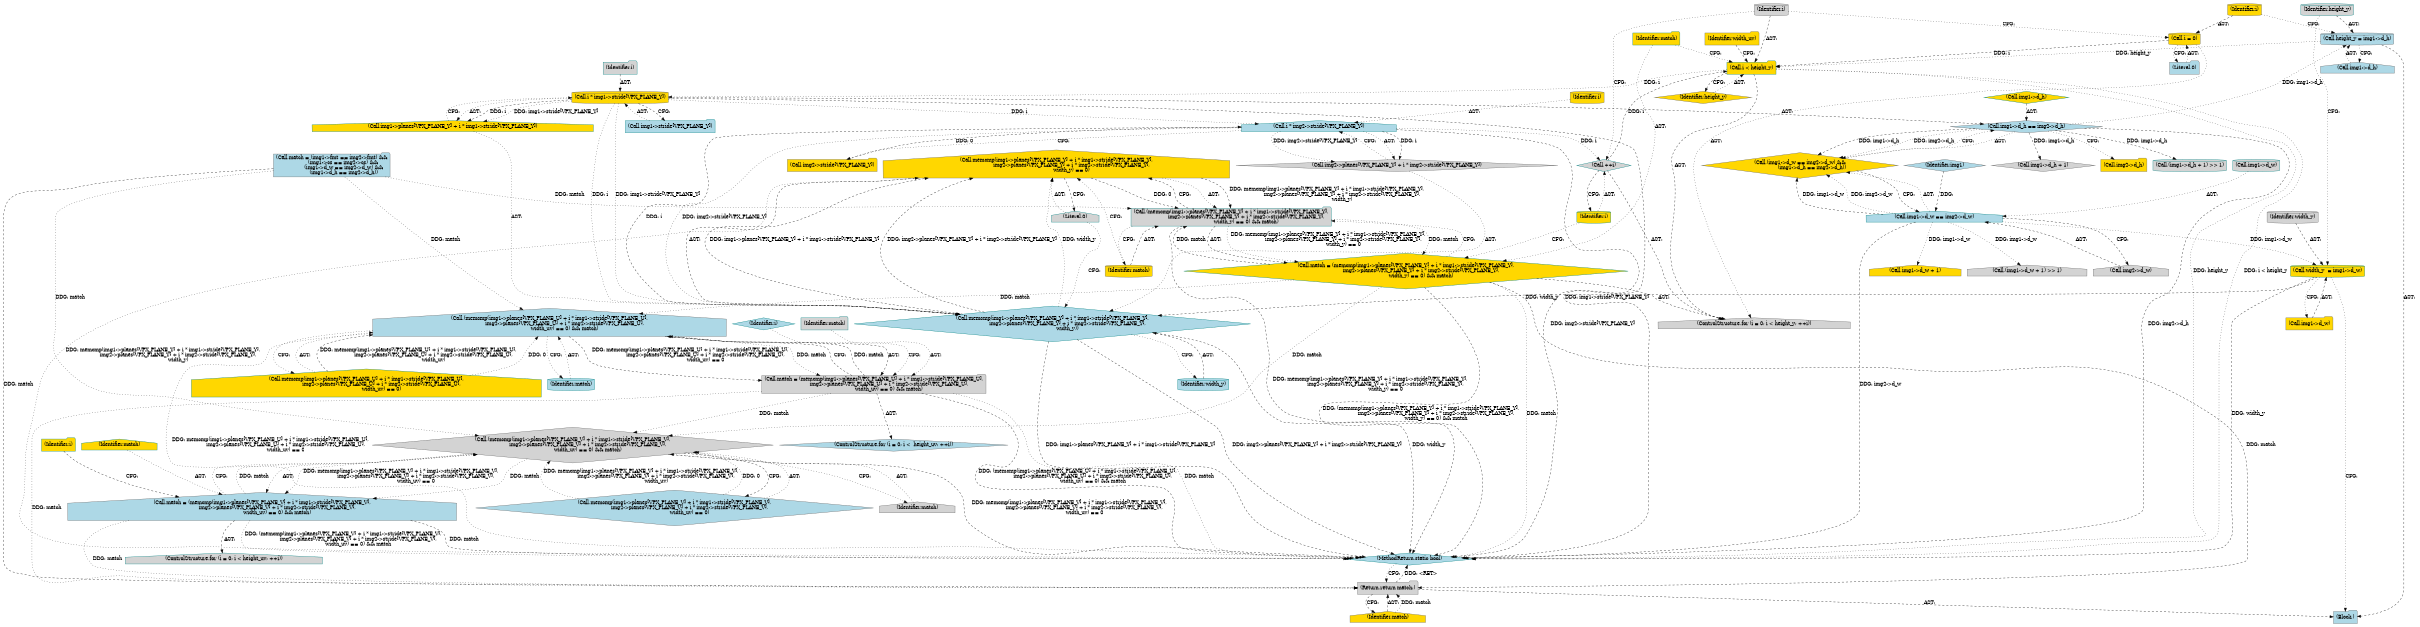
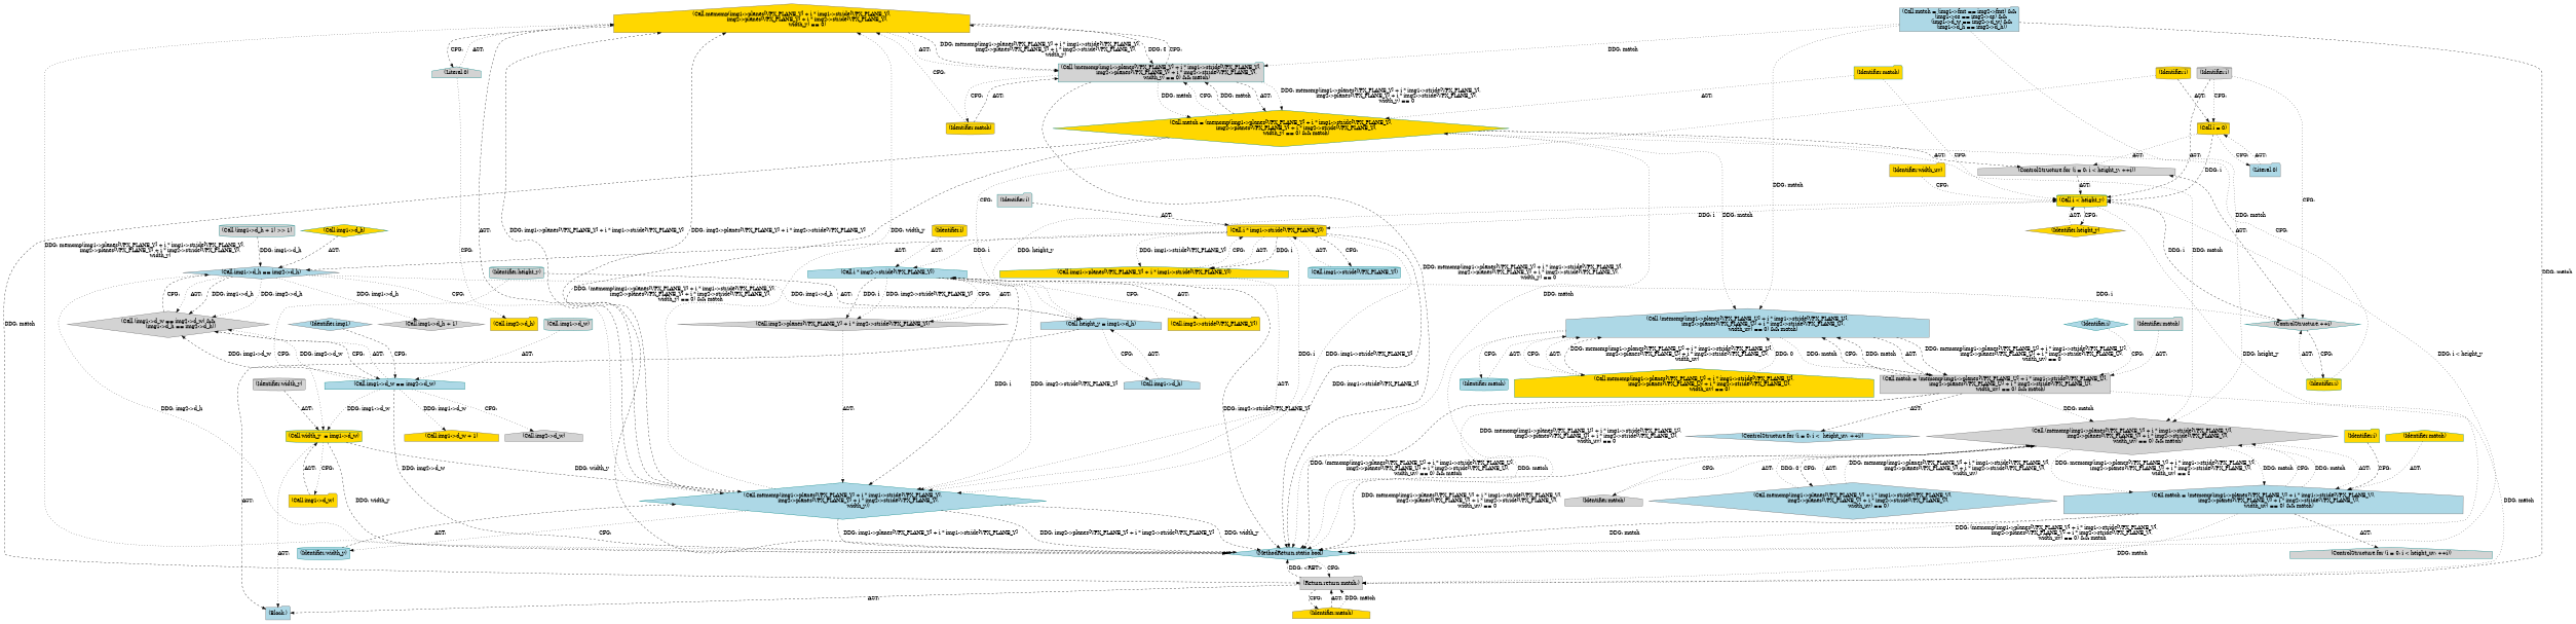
  digraph {
    node [color=gray40 fillcolor=gold shape=house style=filled]
    edge [style=dotted]
    n1 [label="(Call,memcmp(img1->planes[VPX_PLANE_Y] + i * img1->stride[VPX_PLANE_Y],\n                    img2->planes[VPX_PLANE_Y] + i * img2->stride[VPX_PLANE_Y],\n                    width_y) == 0)"]
    n2 [color=teal fillcolor=lightgrey label="(Call,(memcmp(img1->planes[VPX_PLANE_Y] + i * img1->stride[VPX_PLANE_Y],\n                    img2->planes[VPX_PLANE_Y] + i * img2->stride[VPX_PLANE_Y],\n                    width_y) == 0) && match)" shape=folder]
    n3 [color=teal fillcolor=lightblue label="(MethodReturn,static bool)" shape=diamond]
    n4 [color=teal fillcolor=lightgrey label="(Literal,0)"]
    n5 [color=teal label="(Call,match = (memcmp(img1->planes[VPX_PLANE_Y] + i * img1->stride[VPX_PLANE_Y],\n                    img2->planes[VPX_PLANE_Y] + i * img2->stride[VPX_PLANE_Y],\n                    width_y) == 0) && match)" shape=diamond]
    n6 [label="(Identifier,match)" shape=cylinder]
    n7 [fillcolor=lightgrey label="(Return,return match;)" shape=folder]
    n8 [color=teal fillcolor=lightblue label="(Call,memcmp(img1->planes[VPX_PLANE_Y] + i * img1->stride[VPX_PLANE_Y],\n                    img2->planes[VPX_PLANE_Y] + i * img2->stride[VPX_PLANE_Y],\n                    width_y))" shape=diamond]
    n9 [color=teal fillcolor=lightblue label="(Identifier,width_y)" shape=cylinder]
    n10 [label="(Call,i * img1->stride[VPX_PLANE_Y])" shape=cylinder]
    n11 [color=teal fillcolor=lightblue label="(Call,i * img2->stride[VPX_PLANE_Y])"]
    n12 [color=teal label="(Call,img1->planes[VPX_PLANE_Y] + i * img1->stride[VPX_PLANE_Y])"]
-   n13 [color=teal fillcolor=lightblue label="(Call,img1->stride[VPX_PLANE_Y])" shape=folder]
+   n13 [color=teal fillcolor=lightblue label="(Call,img1->stride[VPX_PLANE_Y])" shape=cylinder]
    n14 [fillcolor=lightblue label="(Call,img1->d_h == img2->d_h)" shape=diamond]
-   n15 [color=teal fillcolor=lightgrey label="(Call,++i)" shape=diamond]
+   n15 [color=teal fillcolor=lightgrey label="(ControlStructure,++i)" shape=diamond]
    n16 [fillcolor=lightgrey label="(Call,img2->planes[VPX_PLANE_Y] + i * img2->stride[VPX_PLANE_Y])" shape=diamond]
    n17 [label="(Call,img2->stride[VPX_PLANE_Y])" shape=folder]
-   n18 [color=teal label="(Call,i < height_y)" shape=folder]
+   n18 [color=teal label="(Call,i < height_y)" shape=cylinder]
    n19 [label="(Identifier,height_y)" shape=diamond]
    n20 [fillcolor=lightgrey label="(ControlStructure,for (i = 0; i < height_y; ++i))"]
    n21 [color=teal label="(Identifier,i)" shape=cylinder]
    n22 [label="(Call,i = 0)" shape=cylinder]
    n23 [fillcolor=lightblue label="(Literal,0)" shape=folder]
-   n24 [fillcolor=lightblue label="(Call,height_y = img1->d_h)" shape=cylinder]
+   n24 [fillcolor=lightblue label="(Call,height_y = img1->d_h)"]
    n25 [fillcolor=lightblue label="(Call,img1->d_h)"]
    n26 [fillcolor=lightblue label="(Block,)" shape=folder]
    n27 [fillcolor=lightgrey label="(Call,img1->d_h + 1)" shape=diamond]
    n28 [label="(Call,img2->d_h)" shape=folder]
-   n29 [label="(Call,(img1->d_w == img2->d_w) &&\n                (img1->d_h == img2->d_h))" shape=diamond]
+   n29 [fillcolor=lightgrey label="(Call,(img1->d_w == img2->d_w) &&\n                (img1->d_h == img2->d_h))" shape=diamond]
    n30 [color=teal fillcolor=lightgrey label="(Call,(img1->d_h + 1) >> 1)" shape=cylinder]
    n31 [color=teal fillcolor=lightblue label="(Call,img1->d_w == img2->d_w)"]
    n32 [color=teal label="(Call,width_y  = img1->d_w)" shape=cylinder]
    n33 [label="(Call,img1->d_w)" shape=folder]
    n34 [label="(Call,img1->d_w + 1)"]
-   n35 [fillcolor=lightgrey label="(Call,(img1->d_w + 1) >> 1)"]
    n36 [fillcolor=lightgrey label="(Call,img2->d_w)"]
    n37 [fillcolor=lightblue label="(Call,(memcmp(img1->planes[VPX_PLANE_U] + i * img1->stride[VPX_PLANE_U],\n                    img2->planes[VPX_PLANE_U] + i * img2->stride[VPX_PLANE_U],\n                    width_uv) == 0) && match)"]
    n38 [fillcolor=lightgrey label="(Call,(memcmp(img1->planes[VPX_PLANE_V] + i * img1->stride[VPX_PLANE_V],\n                    img2->planes[VPX_PLANE_V] + i * img2->stride[VPX_PLANE_V],\n                    width_uv) == 0) && match)" shape=diamond]
    n39 [fillcolor=lightgrey label="(Call,match = (memcmp(img1->planes[VPX_PLANE_U] + i * img1->stride[VPX_PLANE_U],\n                    img2->planes[VPX_PLANE_U] + i * img2->stride[VPX_PLANE_U],\n                    width_uv) == 0) && match)" shape=folder]
    n40 [color=teal label="(Call,memcmp(img1->planes[VPX_PLANE_U] + i * img1->stride[VPX_PLANE_U],\n                    img2->planes[VPX_PLANE_U] + i * img2->stride[VPX_PLANE_U],\n                    width_uv) == 0)"]
    n41 [color=teal fillcolor=lightblue label="(Identifier,match)" shape=cylinder]
    n42 [fillcolor=lightblue label="(Call,match = (memcmp(img1->planes[VPX_PLANE_V] + i * img1->stride[VPX_PLANE_V],\n                    img2->planes[VPX_PLANE_V] + i * img2->stride[VPX_PLANE_V],\n                    width_uv) == 0) && match)"]
    n43 [fillcolor=lightblue label="(Call,memcmp(img1->planes[VPX_PLANE_V] + i * img1->stride[VPX_PLANE_V],\n                    img2->planes[VPX_PLANE_V] + i * img2->stride[VPX_PLANE_V],\n                    width_uv) == 0)" shape=diamond]
    n44 [fillcolor=lightgrey label="(Identifier,match)"]
    n45 [label="(Identifier,match)"]
    n46 [fillcolor=lightblue label="(ControlStructure,for (i = 0; i <  height_uv; ++i))" shape=diamond]
    n47 [color=teal fillcolor=lightgrey label="(ControlStructure,for (i = 0; i < height_uv; ++i))"]
    n48 [label="(Identifier,i)" shape=cylinder]
    n49 [label="(Identifier,i)" shape=cylinder]
    n50 [color=teal fillcolor=lightgrey label="(Identifier,i)" shape=folder]
    n51 [color=teal fillcolor=lightblue label="(Identifier,i)" shape=diamond]
    n52 [color=teal label="(Call,img1->d_h)" shape=diamond]
    n53 [color=teal fillcolor=lightgrey label="(Identifier,height_y)" shape=cylinder]
    n54 [fillcolor=lightgrey label="(Identifier,width_y)" shape=cylinder]
    n55 [fillcolor=lightblue label="(Call,match = (img1->fmt == img2->fmt) &&\n               (img1->cs == img2->cs) &&\n                (img1->d_w == img2->d_w) &&\n                (img1->d_h == img2->d_h))" shape=folder]
    n56 [label="(Identifier,width_uv)" shape=folder]
    n57 [color=teal label="(Identifier,i)" shape=folder]
    n58 [color=teal label="(Identifier,match)" shape=folder]
    n59 [fillcolor=lightgrey label="(Identifier,i)" shape=cylinder]
    n60 [fillcolor=lightblue label="(Identifier,img1)" shape=diamond]
    n61 [color=teal label="(Identifier,match)"]
    n62 [color=teal fillcolor=lightgrey label="(Identifier,match)" shape=folder]
    n63 [color=teal fillcolor=lightgrey label="(Call,img1->d_w)" shape=cylinder]
    n1 -> n2 [label="AST: "]
    n1 -> n2 [label="DDG: memcmp(img1->planes[VPX_PLANE_Y] + i * img1->stride[VPX_PLANE_Y],\n                    img2->planes[VPX_PLANE_Y] + i * img2->stride[VPX_PLANE_Y],\n                    width_y)" style=dashed]
    n1 -> n2 [label="DDG: 0" style=dashed]
    n1 -> n3 [label="DDG: memcmp(img1->planes[VPX_PLANE_Y] + i * img1->stride[VPX_PLANE_Y],\n                    img2->planes[VPX_PLANE_Y] + i * img2->stride[VPX_PLANE_Y],\n                    width_y)"]
    n1 -> n4 [label="CFG: " style=dashed]
    n2 -> n1 [label="CFG: " style=dashed]
    n2 -> n3 [label="DDG: memcmp(img1->planes[VPX_PLANE_Y] + i * img1->stride[VPX_PLANE_Y],\n                    img2->planes[VPX_PLANE_Y] + i * img2->stride[VPX_PLANE_Y],\n                    width_y) == 0" style=dashed]
    n2 -> n5 [label="AST: " style=dashed]
    n2 -> n5 [label="DDG: memcmp(img1->planes[VPX_PLANE_Y] + i * img1->stride[VPX_PLANE_Y],\n                    img2->planes[VPX_PLANE_Y] + i * img2->stride[VPX_PLANE_Y],\n                    width_y) == 0"]
    n2 -> n5 [label="DDG: match"]
    n2 -> n6 [label="CFG: "]
    n3 -> n7 [label="CFG: "]
    n4 -> n1 [label="AST: "]
    n4 -> n8 [label="CFG: "]
    n5 -> n2 [label="CFG: "]
    n5 -> n2 [label="DDG: match" style=dashed]
    n5 -> n3 [label="DDG: (memcmp(img1->planes[VPX_PLANE_Y] + i * img1->stride[VPX_PLANE_Y],\n                    img2->planes[VPX_PLANE_Y] + i * img2->stride[VPX_PLANE_Y],\n                    width_y) == 0) && match" style=dashed]
    n5 -> n3 [label="DDG: match"]
    n5 -> n7 [label="DDG: match" style=dashed]
    n5 -> n20 [label="AST: " style=dashed]
    n5 -> n37 [label="DDG: match"]
    n5 -> n38 [label="DDG: match"]
    n6 -> n1 [label="CFG: "]
    n6 -> n2 [label="AST: " style=dashed]
    n7 -> n3 [label="DDG: <RET>" style=dashed]
    n7 -> n26 [label="AST: " style=dashed]
    n7 -> n45 [label="CFG: " style=dashed]
    n8 -> n1 [label="AST: " style=dashed]
    n8 -> n1 [label="DDG: img1->planes[VPX_PLANE_Y] + i * img1->stride[VPX_PLANE_Y]" style=dashed]
    n8 -> n1 [label="DDG: img2->planes[VPX_PLANE_Y] + i * img2->stride[VPX_PLANE_Y]" style=dashed]
    n8 -> n1 [label="DDG: width_y"]
    n8 -> n3 [label="DDG: img2->planes[VPX_PLANE_Y] + i * img2->stride[VPX_PLANE_Y]" style=dashed]
    n8 -> n3 [label="DDG: width_y" style=dashed]
    n8 -> n3 [label="DDG: img1->planes[VPX_PLANE_Y] + i * img1->stride[VPX_PLANE_Y]" style=dashed]
    n8 -> n9 [label="CFG: "]
    n9 -> n8 [label="AST: " style=dashed]
    n10 -> n3 [label="DDG: img1->stride[VPX_PLANE_Y]" style=dashed]
    n10 -> n8 [label="DDG: i"]
    n10 -> n8 [label="DDG: img1->stride[VPX_PLANE_Y]"]
    n10 -> n11 [label="DDG: i"]
    n10 -> n12 [label="AST: "]
    n10 -> n12 [label="DDG: i" style=dashed]
    n10 -> n12 [label="DDG: img1->stride[VPX_PLANE_Y]"]
    n10 -> n13 [label="CFG: " style=dashed]
    n10 -> n14 [label="AST: " style=dashed]
    n11 -> n3 [label="DDG: img2->stride[VPX_PLANE_Y]" style=dashed]
    n11 -> n8 [label="DDG: i" style=dashed]
    n11 -> n8 [label="DDG: img2->stride[VPX_PLANE_Y]"]
    n11 -> n15 [label="DDG: i"]
    n11 -> n16 [label="AST: "]
    n11 -> n16 [label="DDG: i" style=dashed]
    n11 -> n16 [label="DDG: img2->stride[VPX_PLANE_Y]"]
    n11 -> n17 [label="CFG: "]
    n12 -> n8 [label="AST: "]
    n12 -> n10 [label="CFG: "]
    n13 -> n10 [label="AST: "]
-   n14 -> n3 [label="DDG: img2->d_h" style=dashed]
+   n14 -> n3 [label="DDG: img2->d_h"]
    n14 -> n24 [label="DDG: img1->d_h"]
-   n14 -> n27 [label="DDG: img1->d_h" style=dashed]
+   n14 -> n27 [label="DDG: img1->d_h"]
    n14 -> n28 [label="CFG: "]
    n14 -> n29 [label="AST: "]
    n14 -> n29 [label="DDG: img1->d_h" style=dashed]
    n14 -> n29 [label="DDG: img2->d_h"]
-   n14 -> n30 [label="DDG: img1->d_h" style=dashed]
+   n30 -> n14 [label="DDG: img1->d_h" style=dashed]
    n15 -> n18 [label="DDG: i" style=dashed]
    n15 -> n20 [label="AST: " style=dashed]
    n15 -> n21 [label="CFG: " style=dashed]
    n16 -> n8 [label="AST: "]
    n16 -> n11 [label="CFG: "]
-   n17 -> n11 [label="DDG: 0" style=dashed]
+   n17 -> n11 [label="AST: " style=dashed]
    n18 -> n3 [label="DDG: height_y"]
    n18 -> n3 [label="DDG: i < height_y"]
    n18 -> n10 [label="DDG: i"]
    n18 -> n19 [label="CFG: " style=dashed]
-   n18 -> n20 [label="AST: " style=dashed]
+   n20 -> n18 [label="AST: " style=dashed]
    n19 -> n18 [label="AST: "]
    n21 -> n5 [label="CFG: "]
    n21 -> n15 [label="AST: "]
    n22 -> n18 [label="DDG: i" style=dashed]
    n22 -> n20 [label="AST: "]
    n22 -> n23 [label="CFG: "]
    n23 -> n22 [label="AST: "]
    n24 -> n18 [label="DDG: height_y"]
    n24 -> n25 [label="CFG: "]
    n24 -> n26 [label="AST: " style=dashed]
    n25 -> n24 [label="AST: "]
-   n29 -> n14 [label="CFG: "]
+   n29 -> n14 [label="CFG: " style=dashed]
    n29 -> n31 [label="CFG: " style=dashed]
    n31 -> n3 [label="DDG: img2->d_w" style=dashed]
    n31 -> n29 [label="AST: "]
    n31 -> n29 [label="DDG: img1->d_w" style=dashed]
    n31 -> n29 [label="DDG: img2->d_w"]
    n31 -> n32 [label="DDG: img1->d_w"]
    n31 -> n34 [label="DDG: img1->d_w"]
-   n31 -> n35 [label="DDG: img1->d_w"]
-   n31 -> n36 [label="CFG: " style=dashed]
+   n31 -> n36 [label="CFG: "]
    n32 -> n3 [label="DDG: width_y" style=dashed]
    n32 -> n8 [label="DDG: width_y" style=dashed]
-   n32 -> n26 [label="CFG: "]
+   n32 -> n26 [label="AST: "]
    n32 -> n33 [label="CFG: "]
    n33 -> n32 [label="AST: " style=dashed]
-   n36 -> n31 [label="AST: " style=dashed]
    n37 -> n3 [label="DDG: memcmp(img1->planes[VPX_PLANE_U] + i * img1->stride[VPX_PLANE_U],\n                    img2->planes[VPX_PLANE_U] + i * img2->stride[VPX_PLANE_U],\n                    width_uv) == 0"]
    n37 -> n39 [label="AST: " style=dashed]
    n37 -> n39 [label="DDG: memcmp(img1->planes[VPX_PLANE_U] + i * img1->stride[VPX_PLANE_U],\n                    img2->planes[VPX_PLANE_U] + i * img2->stride[VPX_PLANE_U],\n                    width_uv) == 0" style=dashed]
    n37 -> n39 [label="DDG: match"]
    n37 -> n40 [label="CFG: "]
    n37 -> n41 [label="CFG: "]
    n38 -> n3 [label="DDG: memcmp(img1->planes[VPX_PLANE_V] + i * img1->stride[VPX_PLANE_V],\n                    img2->planes[VPX_PLANE_V] + i * img2->stride[VPX_PLANE_V],\n                    width_uv) == 0" style=dashed]
    n38 -> n42 [label="AST: "]
    n38 -> n42 [label="DDG: memcmp(img1->planes[VPX_PLANE_V] + i * img1->stride[VPX_PLANE_V],\n                    img2->planes[VPX_PLANE_V] + i * img2->stride[VPX_PLANE_V],\n                    width_uv) == 0"]
    n38 -> n42 [label="DDG: match"]
    n38 -> n43 [label="CFG: " style=dashed]
    n38 -> n44 [label="CFG: "]
    n39 -> n3 [label="DDG: (memcmp(img1->planes[VPX_PLANE_U] + i * img1->stride[VPX_PLANE_U],\n                    img2->planes[VPX_PLANE_U] + i * img2->stride[VPX_PLANE_U],\n                    width_uv) == 0) && match" style=dashed]
    n39 -> n3 [label="DDG: match"]
    n39 -> n7 [label="DDG: match"]
    n39 -> n37 [label="CFG: " style=dashed]
    n39 -> n37 [label="DDG: match" style=dashed]
    n39 -> n38 [label="DDG: match"]
    n39 -> n46 [label="AST: " style=dashed]
    n40 -> n37 [label="AST: "]
    n40 -> n37 [label="DDG: memcmp(img1->planes[VPX_PLANE_U] + i * img1->stride[VPX_PLANE_U],\n                    img2->planes[VPX_PLANE_U] + i * img2->stride[VPX_PLANE_U],\n                    width_uv)" style=dashed]
    n40 -> n37 [label="DDG: 0"]
    n41 -> n37 [label="AST: "]
    n42 -> n3 [label="DDG: (memcmp(img1->planes[VPX_PLANE_V] + i * img1->stride[VPX_PLANE_V],\n                    img2->planes[VPX_PLANE_V] + i * img2->stride[VPX_PLANE_V],\n                    width_uv) == 0) && match"]
    n42 -> n3 [label="DDG: match" style=dashed]
    n42 -> n7 [label="DDG: match"]
    n42 -> n38 [label="CFG: "]
    n42 -> n38 [label="DDG: match"]
    n42 -> n47 [label="AST: " style=dashed]
    n43 -> n38 [label="AST: "]
    n43 -> n38 [label="DDG: memcmp(img1->planes[VPX_PLANE_V] + i * img1->stride[VPX_PLANE_V],\n                    img2->planes[VPX_PLANE_V] + i * img2->stride[VPX_PLANE_V],\n                    width_uv)"]
    n43 -> n38 [label="DDG: 0"]
    n44 -> n38 [label="AST: "]
    n45 -> n7 [label="AST: " style=dashed]
    n45 -> n7 [label="DDG: match"]
    n48 -> n22 [label="AST: " style=dashed]
    n48 -> n24 [label="CFG: "]
    n49 -> n11 [label="AST: "]
    n50 -> n10 [label="AST: " style=dashed]
    n51 -> n39 [label="CFG: "]
    n52 -> n14 [label="AST: " style=dashed]
    n53 -> n24 [label="AST: " style=dashed]
    n53 -> n32 [label="CFG: "]
    n54 -> n32 [label="AST: " style=dashed]
    n55 -> n2 [label="DDG: match"]
    n55 -> n7 [label="DDG: match" style=dashed]
    n55 -> n37 [label="DDG: match"]
    n55 -> n38 [label="DDG: match"]
-   n56 -> n18 [label="CFG: " style=dashed]
+   n56 -> n18 [label="CFG: "]
    n57 -> n42 [label="CFG: " style=dashed]
    n58 -> n5 [label="AST: "]
    n58 -> n18 [label="CFG: "]
    n59 -> n15 [label="CFG: "]
    n59 -> n18 [label="AST: " style=dashed]
    n59 -> n22 [label="CFG: "]
-   n60 -> n31 [label="DDG: " style=dashed]
+   n60 -> n31 [label="CFG: " style=dashed]
    n61 -> n42 [label="AST: "]
    n62 -> n39 [label="AST: "]
    n63 -> n31 [label="AST: "]
  }
